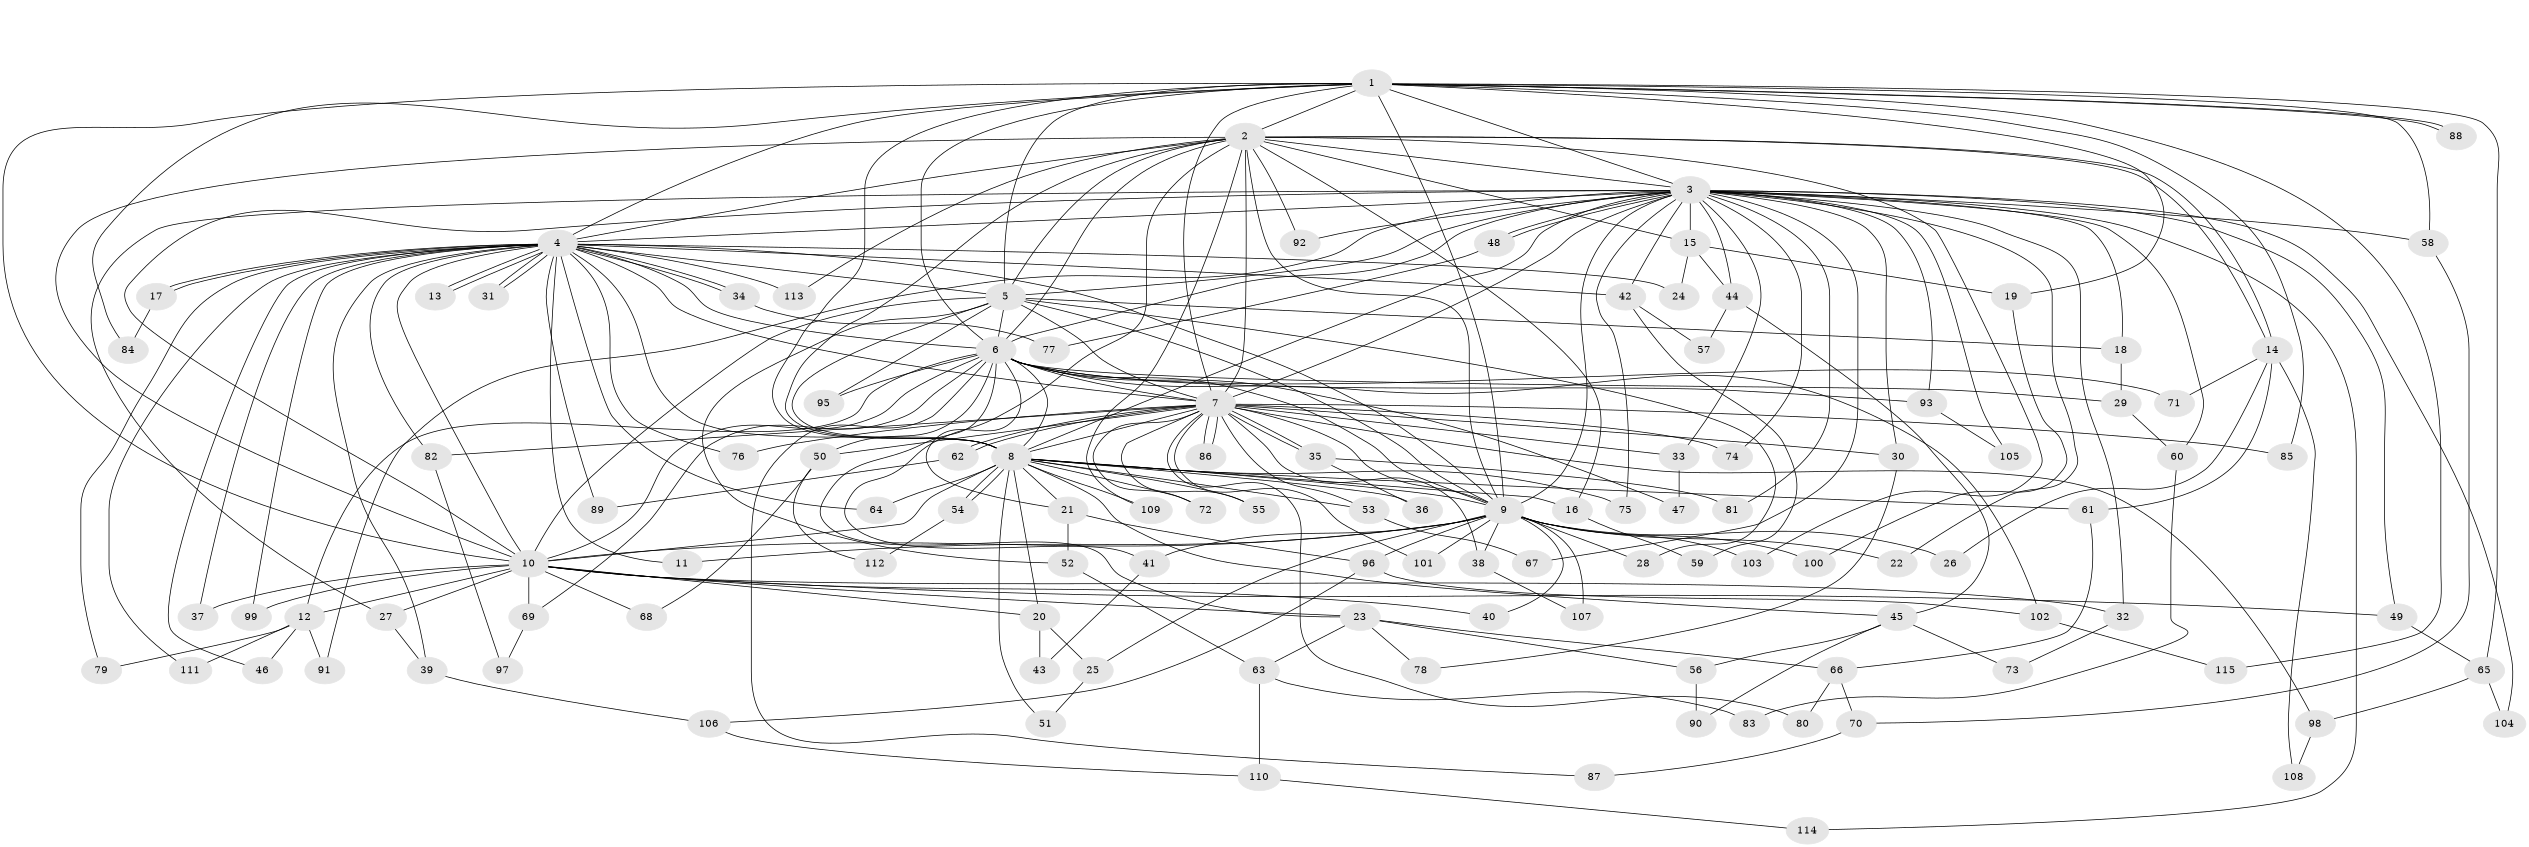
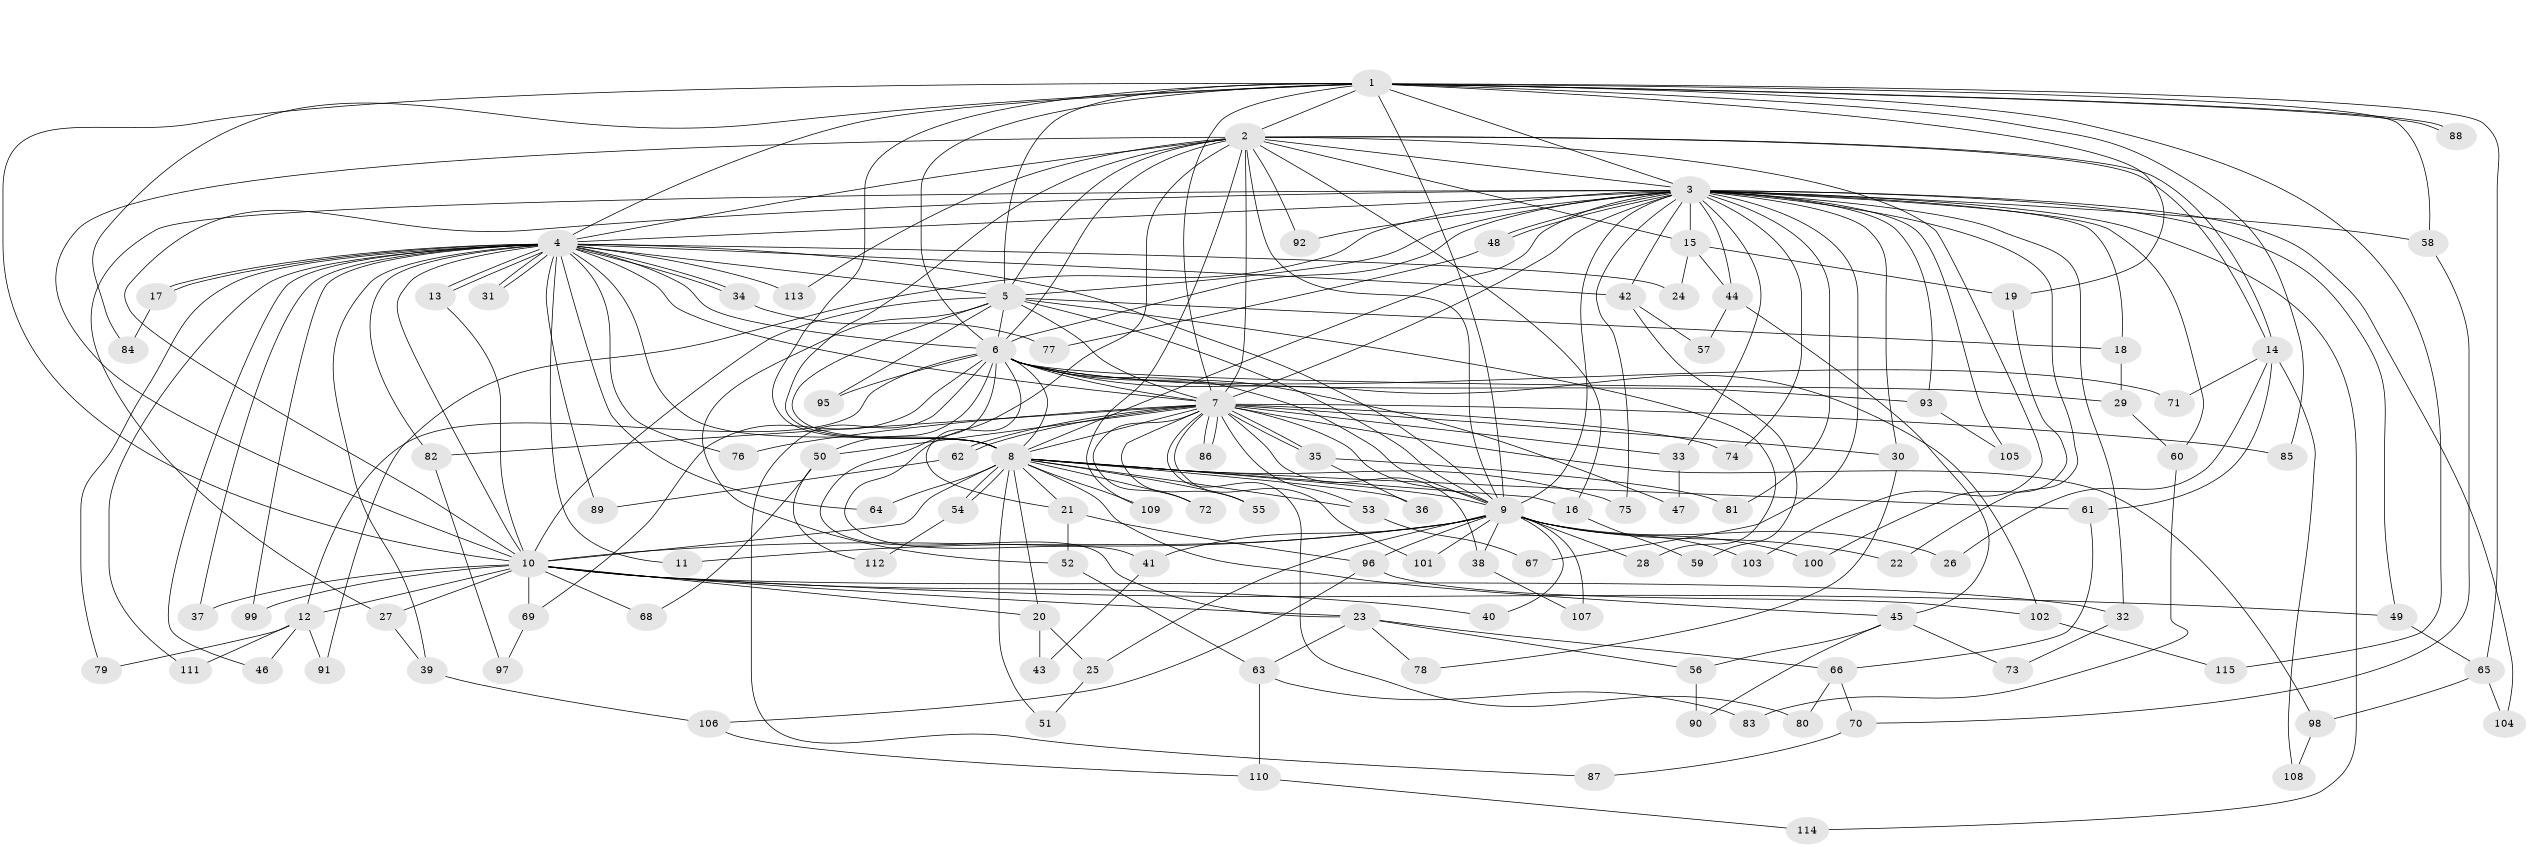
  graph {
    node [color=gray90 style=filled]
    1
    2
    3
    4
    5
    6
    7
    8
    9
    10
    19
    58
    65
    84
    85
    88
    115
    14
    15
    16
    41
    92
    103
    109
    113
    18
    22
    27
    30
    32
    33
    42
    44
    48
    49
    60
    67
    74
    75
    81
    91
    93
    104
    105
    114
    11
    13
    17
    24
    31
    34
    37
    39
    46
    64
    76
    79
    82
    89
    99
    111
    28
    52
    95
    12
    21
    23
    29
    47
    50
    69
    71
    87
    102
    35
    38
    53
    55
    62
    72
    80
    86
    98
    101
    20
    36
    45
    51
    54
    61
    25
    26
    40
    96
    100
    107
    68
    70
    108
    59
    43
    78
    73
    57
    77
    83
    106
    97
    63
    56
    66
    112
    90
    110
    1 -- 2
    1 -- 3
    1 -- 4
    1 -- 5
    1 -- 6
    1 -- 7
    1 -- 8
    1 -- 9
    1 -- 10
    1 -- 19
    1 -- 58
    1 -- 65
    1 -- 84
    1 -- 85
    1 -- 88
    1 -- 88
    1 -- 115
    2 -- 3
    2 -- 4
    2 -- 5
    2 -- 6
    2 -- 7
    2 -- 8
    2 -- 9
    2 -- 10
    2 -- 14
    2 -- 14
    2 -- 15
    2 -- 16
    2 -- 41
    2 -- 92
    2 -- 103
    2 -- 109
    2 -- 113
    3 -- 4
    3 -- 5
    3 -- 6
    3 -- 7
    3 -- 8
    3 -- 9
    3 -- 10
    3 -- 58
    3 -- 15
    3 -- 92
    3 -- 18
    3 -- 22
    3 -- 27
    3 -- 30
    3 -- 32
    3 -- 33
    3 -- 42
    3 -- 44
    3 -- 48
    3 -- 48
    3 -- 49
    3 -- 60
    3 -- 67
    3 -- 74
    3 -- 75
    3 -- 81
    3 -- 91
    3 -- 93
    3 -- 104
    3 -- 105
    3 -- 114
    4 -- 5
    4 -- 6
    4 -- 7
    4 -- 8
    4 -- 9
    4 -- 10
    4 -- 113
    4 -- 42
    4 -- 11
    4 -- 13
    4 -- 13
    4 -- 17
    4 -- 17
    4 -- 24
    4 -- 31
    4 -- 31
    4 -- 34
    4 -- 34
    4 -- 37
    4 -- 39
    4 -- 46
    4 -- 64
    4 -- 76
    4 -- 79
    4 -- 82
    4 -- 89
    4 -- 99
    4 -- 111
    5 -- 6
    5 -- 7
    5 -- 8
    5 -- 9
    5 -- 10
    5 -- 18
    5 -- 28
    5 -- 52
    5 -- 95
    6 -- 7
    6 -- 8
    6 -- 9
-   6 -- 10
+   13 -- 10
    6 -- 93
    6 -- 95
    6 -- 12
    6 -- 21
    6 -- 23
    6 -- 29
    6 -- 47
    6 -- 50
    6 -- 69
    6 -- 71
    6 -- 87
    6 -- 102
    7 -- 8
    7 -- 9
    7 -- 85
    7 -- 30
    7 -- 33
    7 -- 74
    7 -- 76
    7 -- 82
    7 -- 50
    7 -- 35
    7 -- 35
    7 -- 38
    7 -- 53
    7 -- 55
    7 -- 62
    7 -- 62
    7 -- 72
    7 -- 80
    7 -- 86
    7 -- 86
    7 -- 98
    7 -- 101
    8 -- 9
    8 -- 10
    8 -- 16
    8 -- 109
    8 -- 75
    8 -- 64
    8 -- 21
    8 -- 53
    8 -- 55
    8 -- 72
    8 -- 20
    8 -- 36
    8 -- 45
    8 -- 51
    8 -- 54
    8 -- 54
    8 -- 61
    9 -- 10
    9 -- 41
    9 -- 103
    9 -- 22
    9 -- 11
    9 -- 28
    9 -- 38
    9 -- 101
    9 -- 25
    9 -- 26
    9 -- 40
    9 -- 96
    9 -- 100
    9 -- 107
    10 -- 27
    10 -- 32
    10 -- 49
    10 -- 37
    10 -- 99
    10 -- 12
    10 -- 23
    10 -- 69
    10 -- 20
    10 -- 40
    10 -- 68
    19 -- 100
    58 -- 70
    65 -- 104
    65 -- 98
    14 -- 71
    14 -- 61
    14 -- 26
    14 -- 108
    15 -- 19
    15 -- 44
    15 -- 24
    16 -- 59
    41 -- 43
    18 -- 29
    27 -- 39
    30 -- 78
    32 -- 73
    33 -- 47
    42 -- 59
    42 -- 57
    44 -- 45
    44 -- 57
    48 -- 77
    49 -- 65
    60 -- 83
    93 -- 105
    17 -- 84
    34 -- 77
    39 -- 106
    82 -- 97
    52 -- 63
    12 -- 91
    12 -- 46
    12 -- 79
    12 -- 111
    21 -- 52
    21 -- 96
    23 -- 78
    23 -- 63
    23 -- 56
    23 -- 66
    29 -- 60
    50 -- 68
    50 -- 112
    69 -- 97
    102 -- 115
    35 -- 81
    35 -- 36
    38 -- 107
    53 -- 67
    62 -- 89
    98 -- 108
    20 -- 25
    20 -- 43
    45 -- 73
    45 -- 56
    45 -- 90
    54 -- 112
    61 -- 66
    25 -- 51
    96 -- 102
    96 -- 106
    70 -- 87
    106 -- 110
    63 -- 83
    63 -- 110
    56 -- 90
    66 -- 80
    66 -- 70
    110 -- 114
  }
